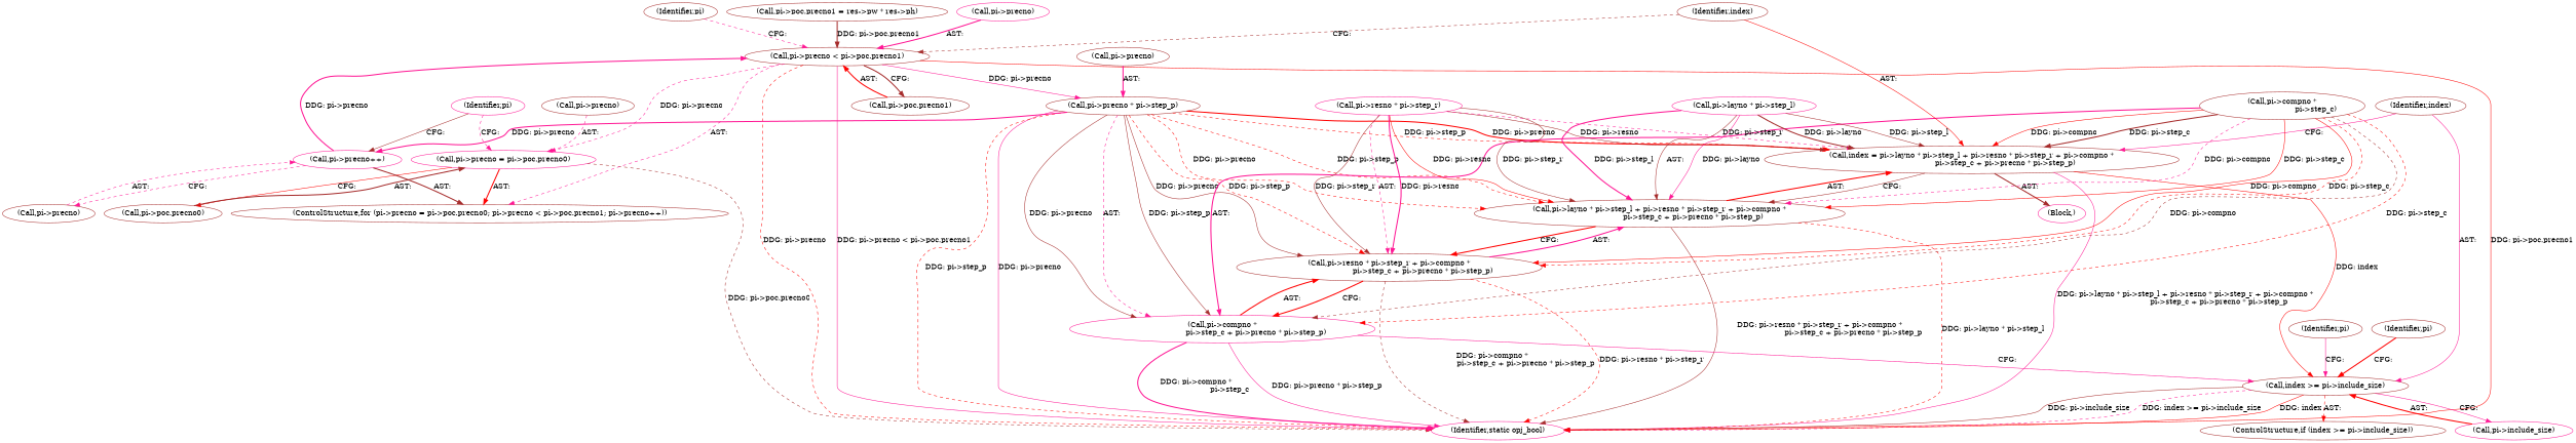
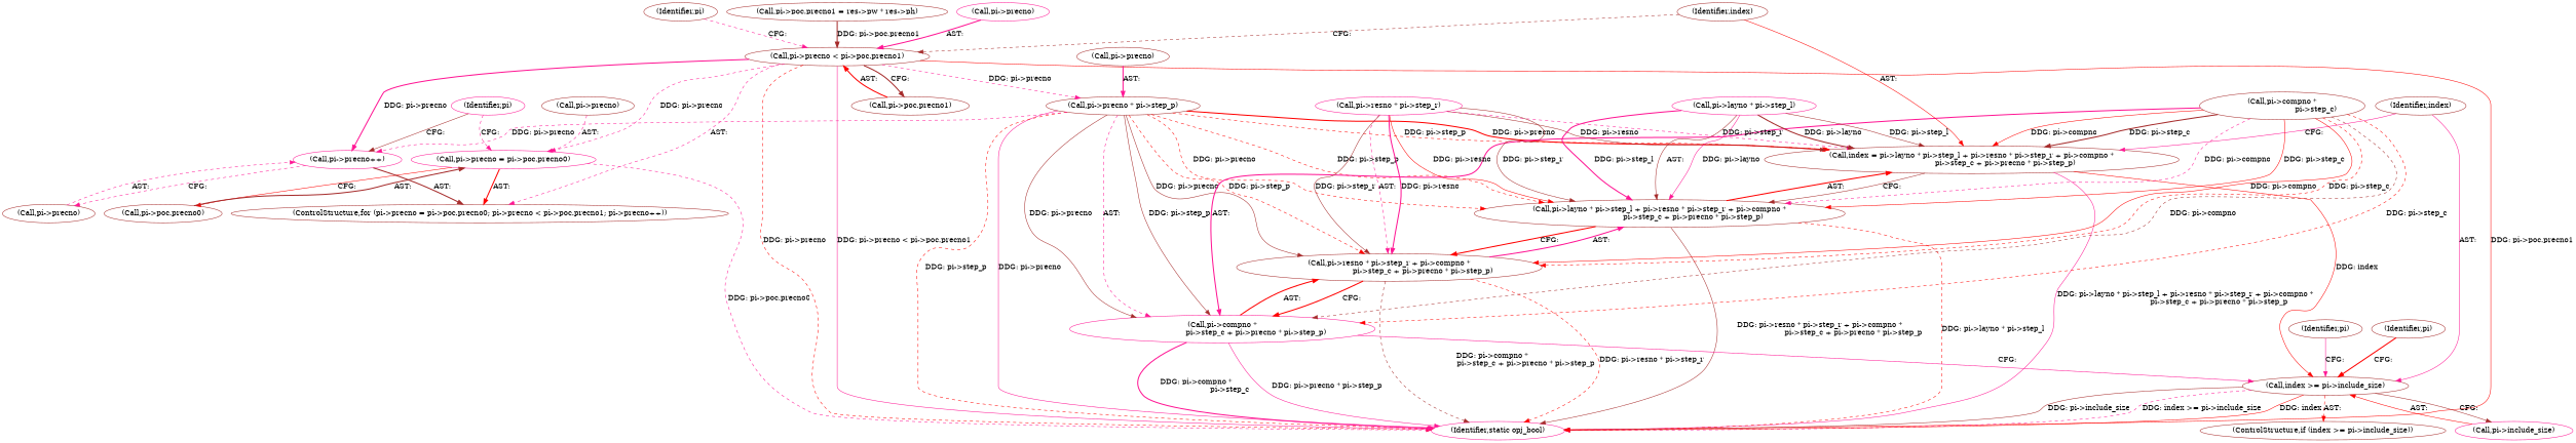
  digraph {
    node [color=brown]
    edge [color=deeppink style=solid]
    n1 [color=deeppink label="(Call,pi->precno = pi->poc.precno0)"]
    n2 [label="(ControlStructure,for (pi->precno = pi->poc.precno0; pi->precno < pi->poc.precno1; pi->precno++))"]
    n3 [color=deeppink label="(Identifier,static opj_bool)"]
    n4 [label="(Call,pi->poc.precno0)"]
    n5 [label="(Call,pi->precno < pi->poc.precno1)"]
    n6 [label="(Call,pi->precno * pi->step_p)"]
    n7 [label="(Call,pi->poc.precno1)"]
    n8 [color=deeppink label="(Call,pi->precno++)"]
    n9 [label="(Call,index = pi->layno * pi->step_l + pi->resno * pi->step_r + pi->compno *\n                             pi->step_c + pi->precno * pi->step_p)"]
    n10 [label="(Call,pi->layno * pi->step_l + pi->resno * pi->step_r + pi->compno *\n                             pi->step_c + pi->precno * pi->step_p)"]
    n11 [label="(Call,pi->resno * pi->step_r + pi->compno *\n                             pi->step_c + pi->precno * pi->step_p)"]
    n12 [color=deeppink label="(Call,pi->compno *\n                             pi->step_c + pi->precno * pi->step_p)"]
    n13 [label="(Call,pi->precno)"]
    n14 [label="(Call,index >= pi->include_size)"]
-   n15 [color=deeppink label="(Block,)"]
    n16 [label="(ControlStructure,if (index >= pi->include_size))"]
    n17 [color=deeppink label="(Call,pi->include_size)"]
    n18 [label="(Call,pi->poc.precno1 = res->pw * res->ph)"]
    n19 [label="(Identifier,pi)"]
    n20 [color=deeppink label="(Identifier,pi)"]
    n21 [label="(Identifier,index)"]
    n22 [label="(Call,pi->precno)"]
    n23 [label="(Identifier,pi)"]
    n24 [label="(Call,pi->compno *\n                             pi->step_c)"]
    n25 [label="(Identifier,pi)"]
    n26 [color=deeppink label="(Call,pi->resno * pi->step_r)"]
    n27 [color=deeppink label="(Call,pi->layno * pi->step_l)"]
    n28 [label="(Call,pi->precno)"]
    n29 [label="(Identifier,index)"]
    n30 [color=deeppink label="(Call,pi->precno)"]
    n1 -> n2 [color=red label="AST: " style=bold]
-   n1 -> n3 [color=brown label="DDG: pi->poc.precno0" style=dashed]
+   n1 -> n3 [label="DDG: pi->poc.precno0" style=dashed]
    n1 -> n4 [color=red label="CFG: "]
    n4 -> n1 [color=brown label="AST: " style=bold]
    n5 -> n1 [label="DDG: pi->precno" style=dashed]
    n5 -> n2 [label="AST: " style=dashed]
    n5 -> n3 [color=red label="DDG: pi->poc.precno1"]
    n5 -> n3 [color=red label="DDG: pi->precno" style=dashed]
    n5 -> n3 [label="DDG: pi->precno < pi->poc.precno1"]
-   n5 -> n6 [label="DDG: pi->precno"]
+   n5 -> n6 [label="DDG: pi->precno" style=dashed]
    n5 -> n7 [color=brown label="CFG: " style=bold]
    n6 -> n3 [label="DDG: pi->precno"]
    n6 -> n3 [color=red label="DDG: pi->step_p" style=dashed]
-   n6 -> n8 [label="DDG: pi->precno" style=bold]
+   n6 -> n8 [label="DDG: pi->precno" style=dashed]
    n6 -> n9 [color=red label="DDG: pi->precno" style=bold]
    n6 -> n9 [color=red label="DDG: pi->step_p" style=dashed]
    n6 -> n10 [color=red label="DDG: pi->precno" style=dashed]
    n6 -> n10 [color=red label="DDG: pi->step_p" style=dashed]
    n6 -> n11 [color=brown label="DDG: pi->precno"]
    n6 -> n11 [color=red label="DDG: pi->step_p" style=dashed]
    n6 -> n12 [label="AST: " style=dashed]
    n6 -> n12 [color=brown label="DDG: pi->precno"]
    n6 -> n12 [color=brown label="DDG: pi->step_p"]
    n7 -> n5 [color=red label="AST: " style=bold]
    n8 -> n2 [color=brown label="AST: " style=bold]
-   n8 -> n5 [label="DDG: pi->precno" style=bold]
+   n5 -> n8 [label="DDG: pi->precno" style=bold]
    n8 -> n13 [label="CFG: " style=dashed]
    n9 -> n3 [label="DDG: pi->layno * pi->step_l + pi->resno * pi->step_r + pi->compno *\n                             pi->step_c + pi->precno * pi->step_p"]
    n9 -> n10 [color=brown label="CFG: "]
    n9 -> n14 [color=red label="DDG: index"]
-   n9 -> n15 [color=brown label="AST: " style=bold]
    n10 -> n3 [color=red label="DDG: pi->layno * pi->step_l" style=dashed]
    n10 -> n3 [color=brown label="DDG: pi->resno * pi->step_r + pi->compno *\n                             pi->step_c + pi->precno * pi->step_p"]
    n10 -> n9 [color=red label="AST: " style=bold]
    n10 -> n11 [color=red label="CFG: " style=bold]
    n11 -> n3 [color=brown label="DDG: pi->compno *\n                             pi->step_c + pi->precno * pi->step_p" style=dashed]
    n11 -> n3 [color=red label="DDG: pi->resno * pi->step_r" style=dashed]
    n11 -> n10 [label="AST: " style=bold]
    n11 -> n12 [color=red label="CFG: " style=bold]
    n12 -> n3 [label="DDG: pi->precno * pi->step_p"]
    n12 -> n3 [label="DDG: pi->compno *\n                             pi->step_c" style=bold]
    n12 -> n11 [color=red label="AST: " style=bold]
    n12 -> n14 [label="CFG: "]
    n13 -> n8 [label="AST: " style=dashed]
    n14 -> n3 [color=brown label="DDG: pi->include_size"]
    n14 -> n3 [label="DDG: index >= pi->include_size" style=dashed]
    n14 -> n3 [color=red label="DDG: index"]
    n14 -> n16 [color=red label="AST: " style=dashed]
-   n14 -> n17 [label="CFG: "]
-   n17 -> n14 [color=red label="AST: " style=bold]
+   n14 -> n17 [color=brown label="CFG: "]
+   n17 -> n14 [color=red label="AST: "]
    n18 -> n5 [color=brown label="DDG: pi->poc.precno1" style=bold]
    n19 -> n14 [label="CFG: "]
    n20 -> n1 [label="CFG: " style=dashed]
    n20 -> n8 [color=brown label="CFG: "]
    n21 -> n9 [label="CFG: "]
    n21 -> n14 [label="AST: "]
    n22 -> n6 [label="AST: " style=bold]
    n23 -> n14 [color=red label="CFG: " style=bold]
    n24 -> n9 [color=red label="DDG: pi->compno"]
    n24 -> n9 [color=brown label="DDG: pi->step_c" style=bold]
    n24 -> n10 [label="DDG: pi->compno" style=dashed]
    n24 -> n10 [color=red label="DDG: pi->step_c"]
    n24 -> n11 [color=red label="DDG: pi->compno"]
    n24 -> n11 [color=red label="DDG: pi->step_c" style=dashed]
    n24 -> n12 [label="AST: " style=bold]
    n24 -> n12 [color=brown label="DDG: pi->compno" style=dashed]
    n24 -> n12 [color=red label="DDG: pi->step_c" style=dashed]
    n25 -> n5 [label="CFG: " style=dashed]
    n26 -> n9 [color=brown label="DDG: pi->resno"]
    n26 -> n9 [label="DDG: pi->step_r" style=dashed]
    n26 -> n10 [color=red label="DDG: pi->resno"]
    n26 -> n10 [color=brown label="DDG: pi->step_r"]
    n26 -> n11 [label="AST: " style=dashed]
    n26 -> n11 [label="DDG: pi->resno" style=bold]
    n26 -> n11 [color=brown label="DDG: pi->step_r"]
    n27 -> n9 [color=brown label="DDG: pi->layno" style=bold]
    n27 -> n9 [color=brown label="DDG: pi->step_l"]
    n27 -> n10 [color=brown label="AST: "]
    n27 -> n10 [label="DDG: pi->layno"]
    n27 -> n10 [label="DDG: pi->step_l" style=bold]
    n28 -> n1 [label="AST: " style=dashed]
    n29 -> n5 [color=brown label="CFG: " style=dashed]
    n29 -> n9 [color=red label="AST: "]
    n30 -> n5 [label="AST: " style=bold]
  }
